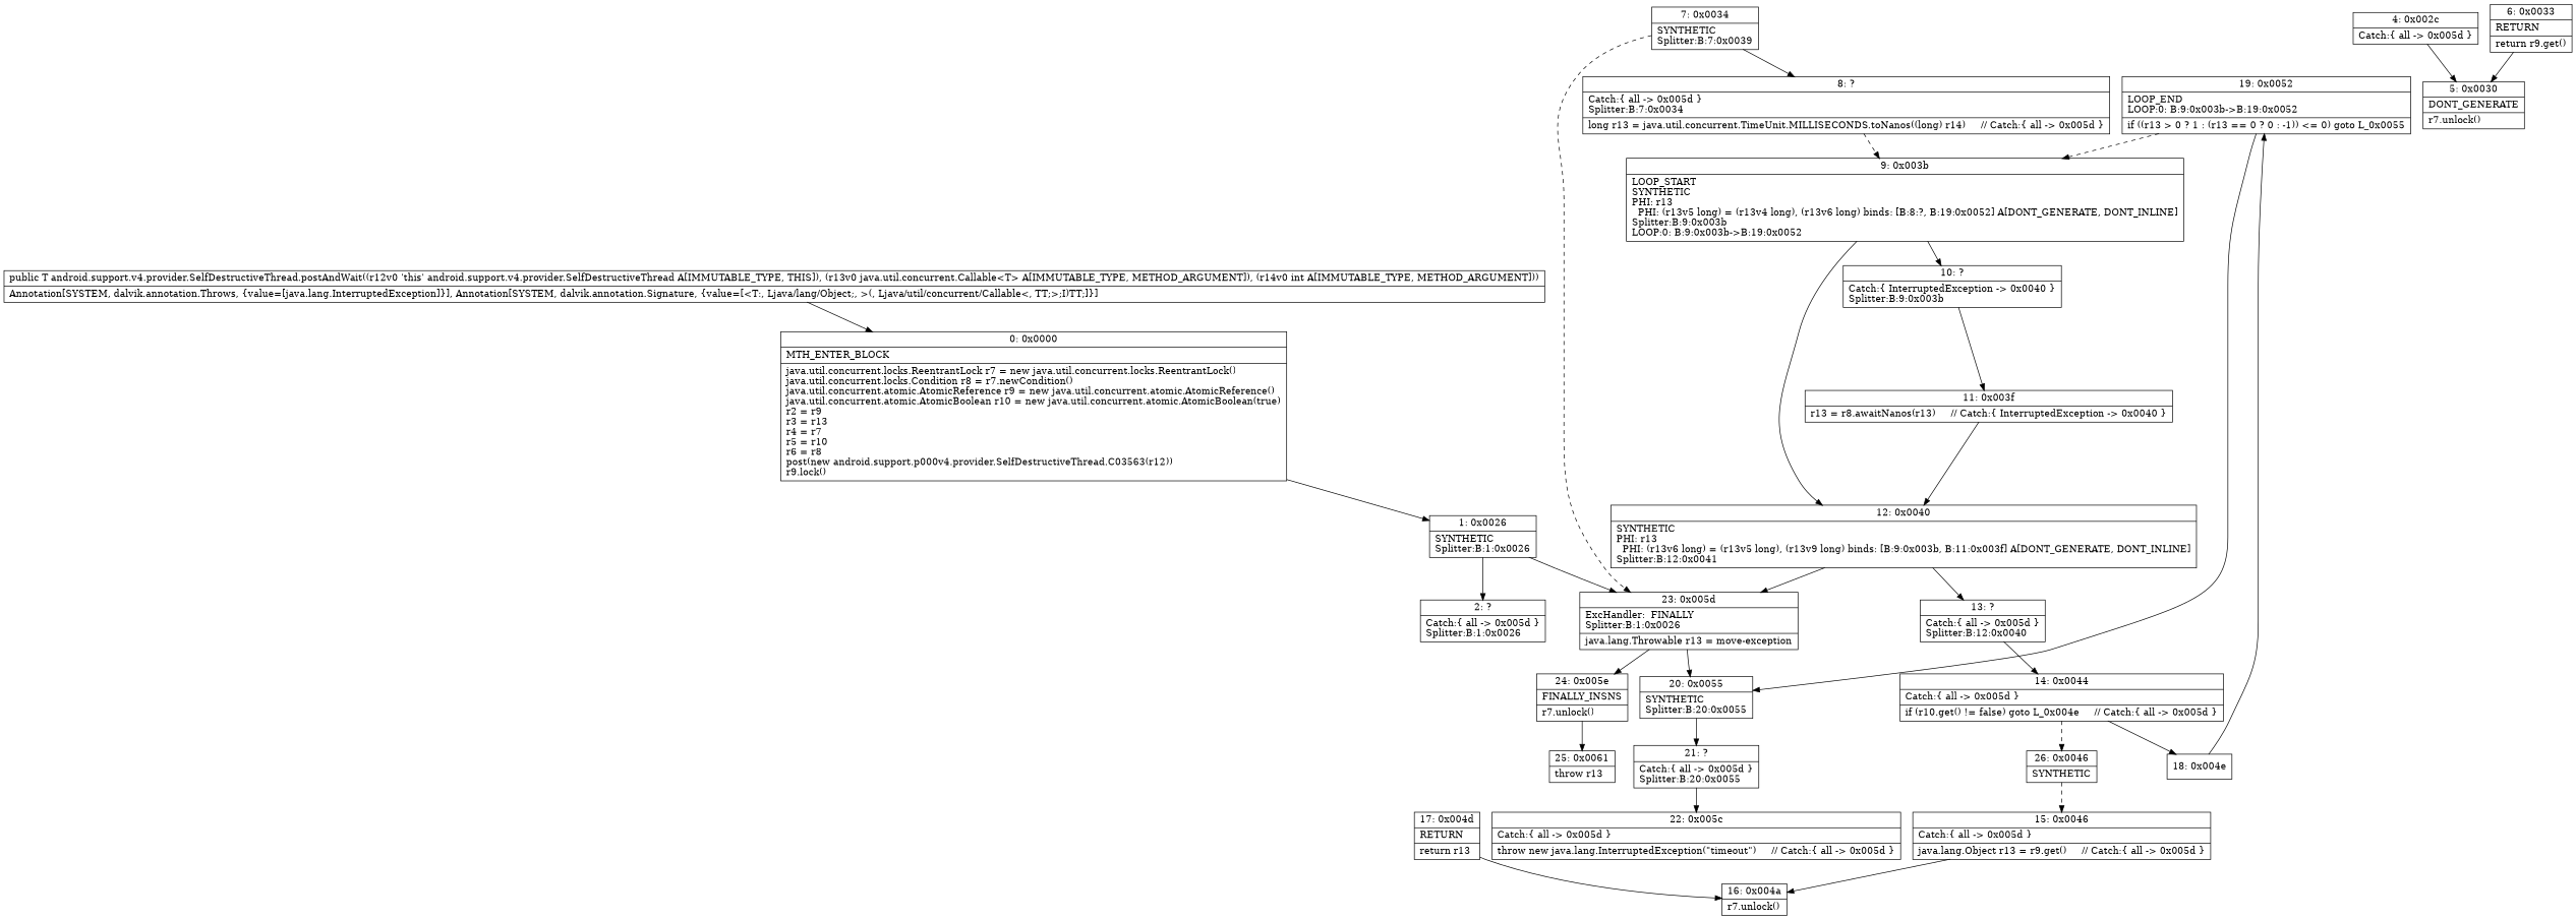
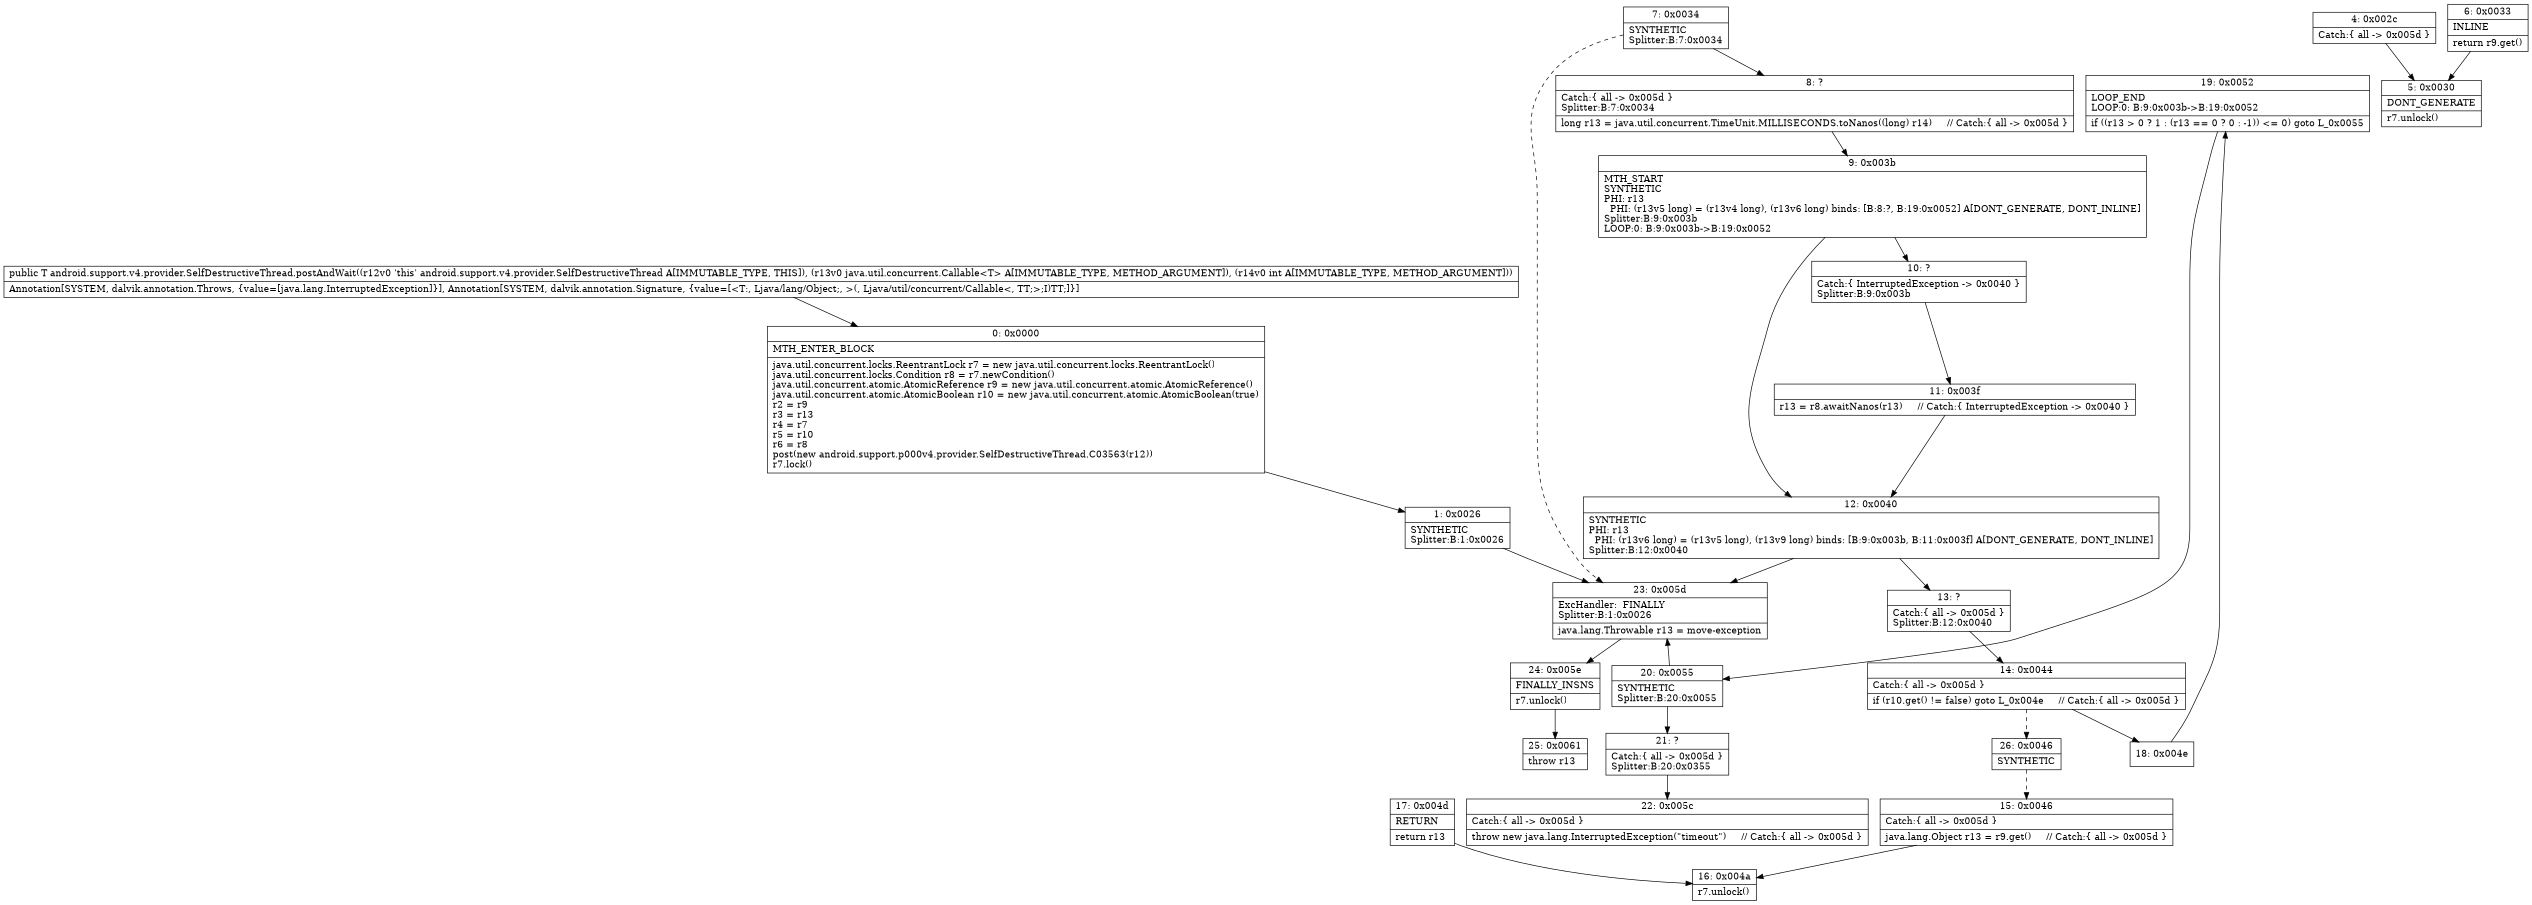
  digraph {
    node [shape=record]
-   n1 [label="{0\:\ 0x0000|MTH_ENTER_BLOCK\l|java.util.concurrent.locks.ReentrantLock r7 = new java.util.concurrent.locks.ReentrantLock()\ljava.util.concurrent.locks.Condition r8 = r7.newCondition()\ljava.util.concurrent.atomic.AtomicReference r9 = new java.util.concurrent.atomic.AtomicReference()\ljava.util.concurrent.atomic.AtomicBoolean r10 = new java.util.concurrent.atomic.AtomicBoolean(true)\lr2 = r9\lr3 = r13\lr4 = r7\lr5 = r10\lr6 = r8\lpost(new android.support.p000v4.provider.SelfDestructiveThread.C03563(r12))\lr9.lock()\l}"]
+   n1 [label="{0\:\ 0x0000|MTH_ENTER_BLOCK\l|java.util.concurrent.locks.ReentrantLock r7 = new java.util.concurrent.locks.ReentrantLock()\ljava.util.concurrent.locks.Condition r8 = r7.newCondition()\ljava.util.concurrent.atomic.AtomicReference r9 = new java.util.concurrent.atomic.AtomicReference()\ljava.util.concurrent.atomic.AtomicBoolean r10 = new java.util.concurrent.atomic.AtomicBoolean(true)\lr2 = r9\lr3 = r13\lr4 = r7\lr5 = r10\lr6 = r8\lpost(new android.support.p000v4.provider.SelfDestructiveThread.C03563(r12))\lr7.lock()\l}"]
    n2 [label="{1\:\ 0x0026|SYNTHETIC\lSplitter:B:1:0x0026\l}"]
-   n3 [label="{2\:\ ?|Catch:\{ all \-\> 0x005d \}\lSplitter:B:1:0x0026\l}"]
    n4 [label="{23\:\ 0x005d|ExcHandler:  FINALLY\lSplitter:B:1:0x0026\l|java.lang.Throwable r13 = move\-exception\l}"]
    n5 [label="{24\:\ 0x005e|FINALLY_INSNS\l|r7.unlock()\l}"]
    n6 [label="{4\:\ 0x002c|Catch:\{ all \-\> 0x005d \}\l}"]
    n7 [label="{5\:\ 0x0030|DONT_GENERATE\l|r7.unlock()\l}"]
-   n8 [label="{7\:\ 0x0034|SYNTHETIC\lSplitter:B:7:0x0039\l}"]
+   n8 [label="{7\:\ 0x0034|SYNTHETIC\lSplitter:B:7:0x0034\l}"]
    n9 [label="{8\:\ ?|Catch:\{ all \-\> 0x005d \}\lSplitter:B:7:0x0034\l|long r13 = java.util.concurrent.TimeUnit.MILLISECONDS.toNanos((long) r14)     \/\/ Catch:\{ all \-\> 0x005d \}\l}"]
-   n10 [label="{6\:\ 0x0033|RETURN\l|return r9.get()\l}"]
-   n11 [label="{9\:\ 0x003b|LOOP_START\lSYNTHETIC\lPHI: r13 \l  PHI: (r13v5 long) = (r13v4 long), (r13v6 long) binds: [B:8:?, B:19:0x0052] A[DONT_GENERATE, DONT_INLINE]\lSplitter:B:9:0x003b\lLOOP:0: B:9:0x003b\-\>B:19:0x0052\l}"]
+   n10 [label="{6\:\ 0x0033|INLINE\l|return r9.get()\l}"]
+   n11 [label="{9\:\ 0x003b|MTH_START\lSYNTHETIC\lPHI: r13 \l  PHI: (r13v5 long) = (r13v4 long), (r13v6 long) binds: [B:8:?, B:19:0x0052] A[DONT_GENERATE, DONT_INLINE]\lSplitter:B:9:0x003b\lLOOP:0: B:9:0x003b\-\>B:19:0x0052\l}"]
    n12 [label="{10\:\ ?|Catch:\{ InterruptedException \-\> 0x0040 \}\lSplitter:B:9:0x003b\l}"]
-   n13 [label="{12\:\ 0x0040|SYNTHETIC\lPHI: r13 \l  PHI: (r13v6 long) = (r13v5 long), (r13v9 long) binds: [B:9:0x003b, B:11:0x003f] A[DONT_GENERATE, DONT_INLINE]\lSplitter:B:12:0x0041\l}"]
+   n13 [label="{12\:\ 0x0040|SYNTHETIC\lPHI: r13 \l  PHI: (r13v6 long) = (r13v5 long), (r13v9 long) binds: [B:9:0x003b, B:11:0x003f] A[DONT_GENERATE, DONT_INLINE]\lSplitter:B:12:0x0040\l}"]
    n14 [label="{11\:\ 0x003f|r13 = r8.awaitNanos(r13)     \/\/ Catch:\{ InterruptedException \-\> 0x0040 \}\l}"]
    n15 [label="{13\:\ ?|Catch:\{ all \-\> 0x005d \}\lSplitter:B:12:0x0040\l}"]
    n16 [label="{14\:\ 0x0044|Catch:\{ all \-\> 0x005d \}\l|if (r10.get() != false) goto L_0x004e     \/\/ Catch:\{ all \-\> 0x005d \}\l}"]
    n17 [label="{18\:\ 0x004e}"]
    n18 [label="{26\:\ 0x0046|SYNTHETIC\l}"]
    n19 [label="{19\:\ 0x0052|LOOP_END\lLOOP:0: B:9:0x003b\-\>B:19:0x0052\l|if ((r13 \> 0 ? 1 : (r13 == 0 ? 0 : \-1)) \<= 0) goto L_0x0055\l}"]
    n20 [label="{15\:\ 0x0046|Catch:\{ all \-\> 0x005d \}\l|java.lang.Object r13 = r9.get()     \/\/ Catch:\{ all \-\> 0x005d \}\l}"]
    n21 [label="{16\:\ 0x004a|r7.unlock()\l}"]
    n22 [label="{17\:\ 0x004d|RETURN\l|return r13\l}"]
    n23 [label="{20\:\ 0x0055|SYNTHETIC\lSplitter:B:20:0x0055\l}"]
-   n24 [label="{21\:\ ?|Catch:\{ all \-\> 0x005d \}\lSplitter:B:20:0x0055\l}"]
+   n24 [label="{21\:\ ?|Catch:\{ all \-\> 0x005d \}\lSplitter:B:20:0x0355\l}"]
    n25 [label="{22\:\ 0x005c|Catch:\{ all \-\> 0x005d \}\l|throw new java.lang.InterruptedException(\"timeout\")     \/\/ Catch:\{ all \-\> 0x005d \}\l}"]
    n26 [label="{25\:\ 0x0061|throw r13\l}"]
    n27 [label="{public T android.support.v4.provider.SelfDestructiveThread.postAndWait((r12v0 'this' android.support.v4.provider.SelfDestructiveThread A[IMMUTABLE_TYPE, THIS]), (r13v0 java.util.concurrent.Callable\<T\> A[IMMUTABLE_TYPE, METHOD_ARGUMENT]), (r14v0 int A[IMMUTABLE_TYPE, METHOD_ARGUMENT]))  | Annotation[SYSTEM, dalvik.annotation.Throws, \{value=[java.lang.InterruptedException]\}], Annotation[SYSTEM, dalvik.annotation.Signature, \{value=[\<T:, Ljava\/lang\/Object;, \>(, Ljava\/util\/concurrent\/Callable\<, TT;\>;I)TT;]\}]\l}"]
    n1 -> n2
-   n2 -> n3
    n2 -> n4
    n4 -> n5
    n5 -> n26
    n6 -> n7
    n8 -> n4 [style=dashed]
    n8 -> n9
-   n9 -> n11 [style=dashed]
+   n9 -> n11
    n10 -> n7
    n11 -> n12
    n11 -> n13
    n12 -> n14
    n13 -> n4
    n13 -> n15
    n14 -> n13
    n15 -> n16
    n16 -> n17
    n16 -> n18 [style=dashed]
    n17 -> n19
    n18 -> n20 [style=dashed]
-   n19 -> n11 [style=dashed]
    n19 -> n23
    n20 -> n21
    n22 -> n21
-   n4 -> n23
+   n23 -> n4
    n23 -> n24
    n24 -> n25
    n27 -> n1
  }
